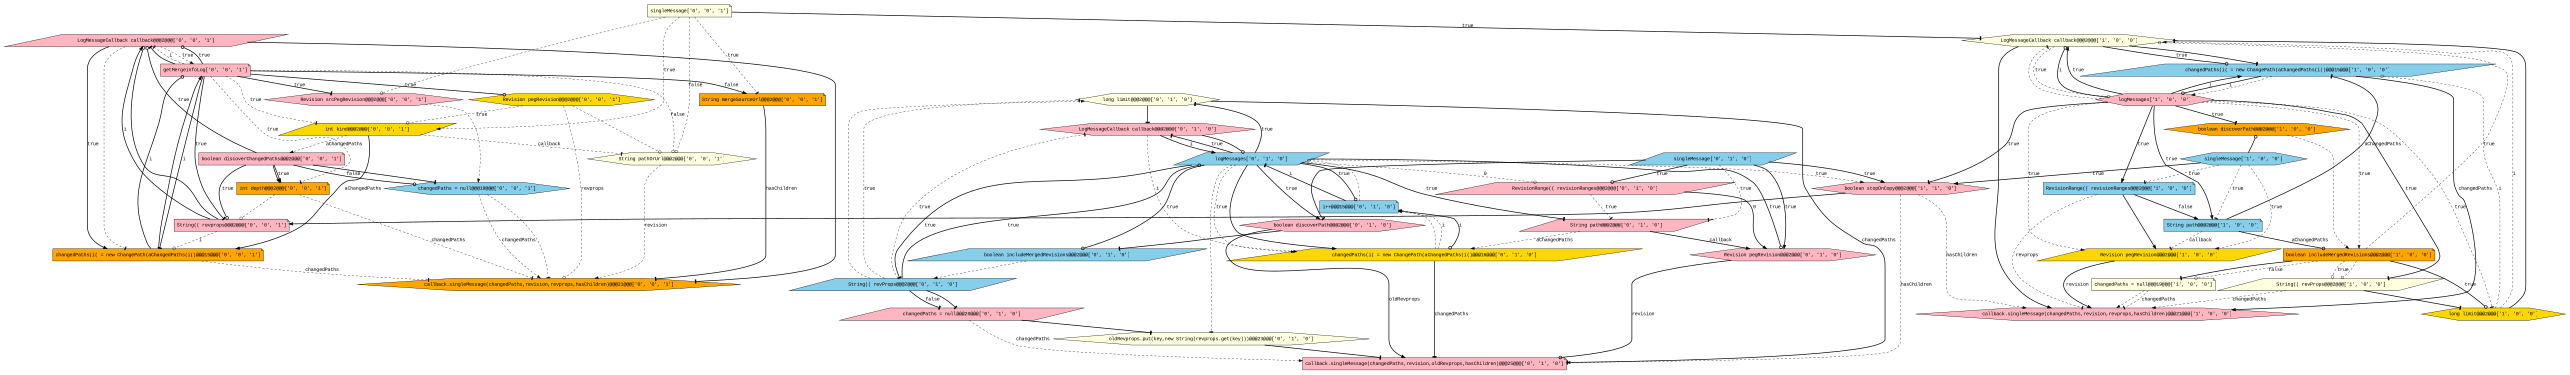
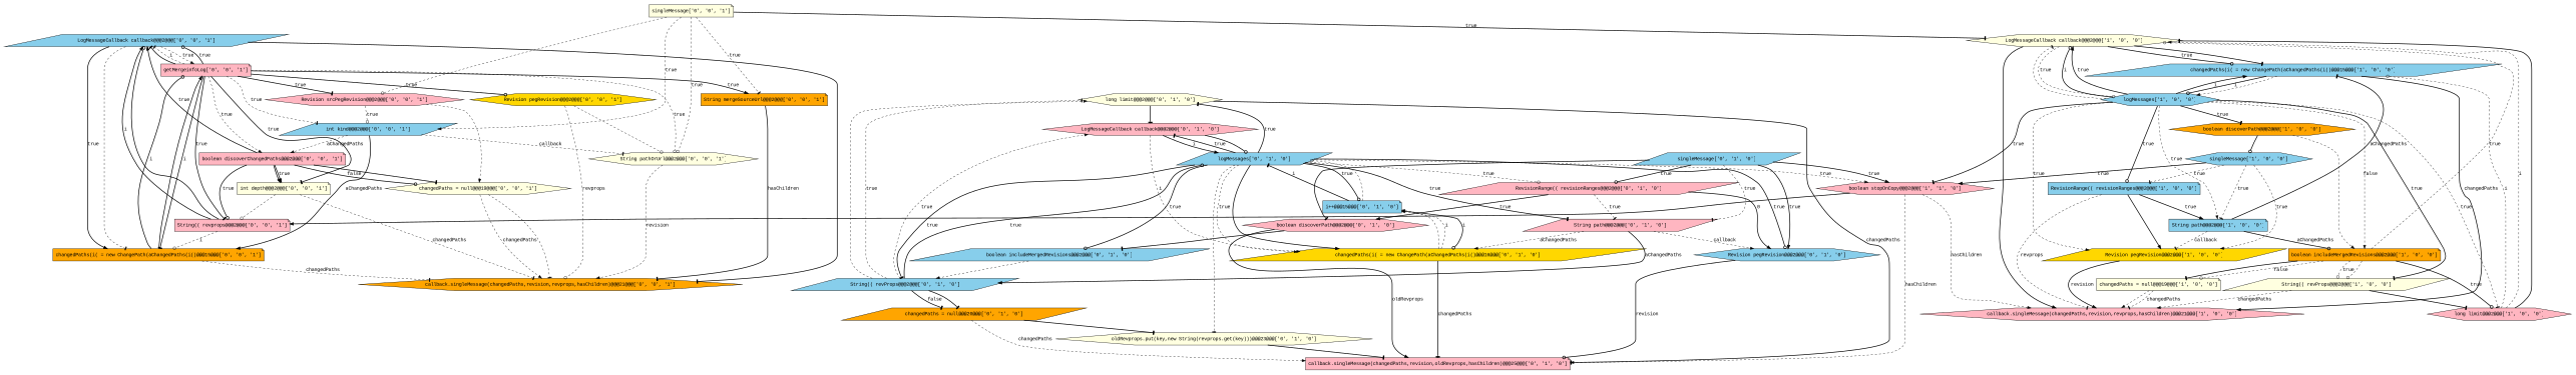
  digraph {
    fontname="Liberation Mono"
    node [fillcolor=lightpink fontname="Liberation Mono" shape=hexagon style=filled]
    edge [arrowhead=normal fontname="Liberation Mono" style=bold]
-   n1 [label="LogMessageCallback callback@@@2@@@['0', '0', '1']" shape=parallelogram]
+   n1 [fillcolor=skyblue label="LogMessageCallback callback@@@2@@@['0', '0', '1']" shape=parallelogram]
    n2 [fillcolor=orange label="callback.singleMessage(changedPaths,revision,revprops,hasChildren)@@@21@@@['0', '0', '1']"]
    n3 [label="getMergeinfoLog['0', '0', '1']" shape=note]
    n4 [fillcolor=orange label="changedPaths(i( = new ChangePath(aChangedPaths(i()@@@15@@@['0', '0', '1']" shape=note]
    n5 [fillcolor=lightyellow label="String pathOrUrl@@@2@@@['0', '0', '1']"]
    n6 [fillcolor=gold label="Revision pegRevision@@@2@@@['0', '0', '1']"]
    n7 [fillcolor=orange label="String mergeSourceUrl@@@2@@@['0', '0', '1']" shape=note]
-   n8 [fillcolor=gold label="int kind@@@2@@@['0', '0', '1']" shape=parallelogram]
+   n8 [fillcolor=skyblue label="int kind@@@2@@@['0', '0', '1']" shape=parallelogram]
    n9 [label="Revision srcPegRevision@@@2@@@['0', '0', '1']"]
    n10 [label="boolean discoverChangedPaths@@@2@@@['0', '0', '1']" shape=note]
    n11 [label="String(( revprops@@@2@@@['0', '0', '1']" shape=note]
-   n12 [fillcolor=orange label="int depth@@@2@@@['0', '0', '1']" shape=note]
+   n12 [fillcolor=lightyellow label="int depth@@@2@@@['0', '0', '1']" shape=note]
    n13 [fillcolor=skyblue label="logMessages['0', '1', '0']" shape=parallelogram]
    n14 [fillcolor=skyblue label="i++@@@15@@@['0', '1', '0']" shape=note]
    n15 [fillcolor=lightyellow label="long limit@@@2@@@['0', '1', '0']"]
    n16 [label="boolean discoverPath@@@2@@@['0', '1', '0']"]
    n17 [fillcolor=skyblue label="String(( revProps@@@2@@@['0', '1', '0']" shape=parallelogram]
    n18 [label="String path@@@2@@@['0', '1', '0']" shape=parallelogram]
    n19 [fillcolor=lightyellow label="oldRevprops.put(key,new String(revprops.get(key)))@@@23@@@['0', '1', '0']"]
    n20 [fillcolor=gold label="changedPaths(i( = new ChangePath(aChangedPaths(i()@@@16@@@['0', '1', '0']" shape=parallelogram]
    n21 [label="RevisionRange(( revisionRanges@@@2@@@['0', '1', '0']" shape=parallelogram]
    n22 [fillcolor=skyblue label="boolean includeMergedRevisions@@@2@@@['0', '1', '0']" shape=parallelogram]
    n23 [label="LogMessageCallback callback@@@2@@@['0', '1', '0']"]
-   n24 [label="Revision pegRevision@@@2@@@['0', '1', '0']"]
+   n24 [fillcolor=skyblue label="Revision pegRevision@@@2@@@['0', '1', '0']"]
    n25 [label="boolean stopOnCopy@@@2@@@['1', '1', '0']"]
    n26 [label="callback.singleMessage(changedPaths,revision,oldRevprops,hasChildren)@@@25@@@['0', '1', '0']" shape=note]
-   n27 [label="changedPaths = null@@@20@@@['0', '1', '0']" shape=parallelogram]
+   n27 [fillcolor=orange label="changedPaths = null@@@20@@@['0', '1', '0']" shape=parallelogram]
    n28 [label="callback.singleMessage(changedPaths,revision,revprops,hasChildren)@@@21@@@['1', '0', '0']"]
    n29 [fillcolor=lightyellow label="singleMessage['0', '0', '1']" shape=note]
    n30 [fillcolor=lightyellow label="LogMessageCallback callback@@@2@@@['1', '0', '0']"]
-   n31 [fillcolor=skyblue label="changedPaths = null@@@19@@@['0', '0', '1']"]
+   n31 [fillcolor=lightyellow label="changedPaths = null@@@19@@@['0', '0', '1']"]
    n32 [fillcolor=skyblue label="String path@@@2@@@['1', '0', '0']" shape=note]
    n33 [fillcolor=orange label="boolean includeMergedRevisions@@@2@@@['1', '0', '0']" shape=note]
    n34 [fillcolor=gold label="Revision pegRevision@@@2@@@['1', '0', '0']" shape=parallelogram]
    n35 [fillcolor=skyblue label="changedPaths(i( = new ChangePath(aChangedPaths(i()@@@15@@@['1', '0', '0']" shape=parallelogram]
    n36 [fillcolor=lightyellow label="changedPaths = null@@@19@@@['1', '0', '0']" shape=note]
-   n37 [fillcolor=gold label="long limit@@@2@@@['1', '0', '0']"]
+   n37 [label="long limit@@@2@@@['1', '0', '0']"]
    n38 [fillcolor=lightyellow label="String(( revProps@@@2@@@['1', '0', '0']" shape=parallelogram]
-   n39 [label="logMessages['1', '0', '0']"]
+   n39 [fillcolor=skyblue label="logMessages['1', '0', '0']"]
    n40 [fillcolor=skyblue label="RevisionRange(( revisionRanges@@@2@@@['1', '0', '0']" shape=note]
    n41 [fillcolor=orange label="boolean discoverPath@@@2@@@['1', '0', '0']"]
    n42 [fillcolor=skyblue label="singleMessage['1', '0', '0']"]
    n43 [fillcolor=skyblue label="singleMessage['0', '1', '0']" shape=parallelogram]
    n1 -> n2 [arrowhead=tee]
    n1 -> n3 [label=true style=dashed]
    n1 -> n4 [label=true]
    n1 -> n4 [arrowhead=tee style=dashed]
    n3 -> n1 [arrowhead=odot label=true]
    n3 -> n1 [arrowhead=tee]
    n3 -> n1 [arrowhead=tee label=i style=dashed]
    n3 -> n4 [arrowhead=tee label=i]
-   n3 -> n5 [arrowhead=odot label=false style=dashed]
+   n3 -> n5 [arrowhead=odot label=true style=dashed]
    n3 -> n6 [arrowhead=odot label=true]
-   n3 -> n7 [label=false]
+   n3 -> n7 [label=true]
    n3 -> n8 [arrowhead=tee label=true style=dashed]
    n3 -> n9 [arrowhead=tee label=true]
+   n3 -> n10 [label=true style=dashed]
    n3 -> n11 [arrowhead=tee label=true]
-   n3 -> n12 [arrowhead=tee label=true style=dashed]
+   n3 -> n12 [arrowhead=tee label=true]
    n4 -> n2 [arrowhead=tee label=changedPaths style=dashed]
    n4 -> n3 [arrowhead=odot label=i]
    n4 -> n3
    n5 -> n2 [label=revision style=dashed]
    n6 -> n2 [arrowhead=odot label=revprops style=dashed]
    n6 -> n5 [arrowhead=odot style=dashed]
-   n6 -> n8 [arrowhead=odot label=true style=dashed]
+   n9 -> n8 [arrowhead=odot label=true style=dashed]
    n7 -> n2 [arrowhead=tee label=hasChildren]
    n8 -> n4 [label=aChangedPaths]
    n8 -> n5 [arrowhead=tee label=callback style=dashed]
    n8 -> n10 [label=aChangedPaths style=dashed]
    n9 -> n31 [style=dashed]
-   n10 -> n1 [arrowhead=odot label=true]
+   n10 -> n1 [label=true]
    n10 -> n11 [arrowhead=odot label=true]
    n10 -> n12
    n10 -> n12 [label=true]
    n10 -> n31 [arrowhead=tee]
    n10 -> n31 [arrowhead=odot label=false]
    n11 -> n1 [arrowhead=odot]
    n11 -> n1 [label=i]
    n11 -> n4 [arrowhead=odot label=i style=dashed]
    n12 -> n2 [arrowhead=tee label=changedPaths style=dashed]
    n12 -> n11 [arrowhead=odot style=dashed]
    n13 -> n14 [arrowhead=odot label=true]
    n13 -> n15 [arrowhead=tee label=true]
-   n13 -> n16 [label=true]
+   n21 -> n16 [label=true]
    n13 -> n17 [arrowhead=tee label=true]
    n13 -> n18 [arrowhead=tee label=true]
    n13 -> n19 [arrowhead=tee style=dashed]
    n13 -> n20 [label=true style=dashed]
    n13 -> n20
-   n13 -> n21 [arrowhead=odot label=0 style=dashed]
+   n13 -> n21 [arrowhead=odot label=true style=dashed]
    n13 -> n22 [arrowhead=odot label=true]
    n13 -> n23 [arrowhead=tee label=true]
    n13 -> n24 [arrowhead=odot label=true]
    n13 -> n25 [label=true style=dashed]
    n14 -> n13 [arrowhead=odot style=dashed]
    n14 -> n13 [arrowhead=tee label=i]
    n14 -> n20 [arrowhead=odot label=i]
    n15 -> n23 [arrowhead=tee]
    n15 -> n26 [arrowhead=tee label=changedPaths]
    n16 -> n22 [arrowhead=tee]
    n16 -> n26 [label=oldRevprops]
    n17 -> n13 [arrowhead=odot label=true]
    n17 -> n15 [style=dashed]
    n17 -> n15 [arrowhead=tee label=true style=dashed]
-   n17 -> n23 [arrowhead=tee label=true style=dashed]
+   n17 -> n23 [label=true style=dashed]
    n17 -> n27 [arrowhead=tee]
    n17 -> n27 [arrowhead=tee label=false]
+   n18 -> n17 [label=aChangedPaths]
    n18 -> n20 [label=aChangedPaths style=dashed]
-   n18 -> n24 [label=callback]
+   n18 -> n24 [label=callback style=dashed]
    n19 -> n26 [arrowhead=tee]
    n20 -> n14 [style=dashed]
    n20 -> n14 [label=i style=dashed]
    n20 -> n26 [arrowhead=tee label=changedPaths]
    n21 -> n18 [arrowhead=tee label=true style=dashed]
    n21 -> n24
    n22 -> n17 [style=dashed]
    n23 -> n13 [label=i]
    n23 -> n13 [arrowhead=odot]
    n23 -> n20 [label=i style=dashed]
    n24 -> n26 [arrowhead=odot label=revision]
    n25 -> n11 [label=0]
    n25 -> n26 [label=hasChildren style=dashed]
    n25 -> n28 [label=hasChildren style=dashed]
    n27 -> n19 [arrowhead=tee]
    n27 -> n26 [label=changedPaths style=dashed]
-   n29 -> n5 [arrowhead=odot label=false style=dashed]
+   n29 -> n5 [arrowhead=odot label=true style=dashed]
    n29 -> n7 [arrowhead=tee label=true style=dashed]
    n29 -> n8 [label=true style=dashed]
    n29 -> n9 [arrowhead=odot style=dashed]
    n29 -> n30 [arrowhead=tee label=true]
    n30 -> n28
    n30 -> n35 [arrowhead=tee]
    n30 -> n35 [arrowhead=odot label=true]
    n30 -> n39 [arrowhead=odot label=true style=dashed]
    n31 -> n2 [label=changedPaths style=dashed]
    n31 -> n2 [arrowhead=tee style=dashed]
    n32 -> n33 [arrowhead=odot label=aChangedPaths]
    n32 -> n34 [arrowhead=tee label=callback style=dashed]
    n32 -> n35 [arrowhead=tee label=aChangedPaths]
    n33 -> n30 [arrowhead=odot label=true style=dashed]
    n33 -> n36 [arrowhead=odot label=false style=dashed]
    n33 -> n36 [arrowhead=tee]
    n33 -> n37 [arrowhead=odot label=true]
    n33 -> n38 [arrowhead=odot label=true style=dashed]
    n33 -> n38 [arrowhead=odot style=dashed]
    n34 -> n28 [label=revision]
    n35 -> n28 [label=changedPaths]
    n35 -> n39 [arrowhead=odot label=i]
    n35 -> n39 [style=dashed]
    n36 -> n28 [style=dashed]
    n36 -> n28 [arrowhead=tee label=changedPaths style=dashed]
    n37 -> n30 [arrowhead=tee]
    n37 -> n30 [label=i style=dashed]
    n37 -> n35 [arrowhead=odot label=i style=dashed]
    n38 -> n28 [label=changedPaths style=dashed]
    n38 -> n37 [arrowhead=tee]
    n39 -> n25 [arrowhead=tee label=true]
    n39 -> n30 [arrowhead=tee style=dashed]
    n39 -> n30 [arrowhead=odot label=i]
    n39 -> n30 [label=true]
-   n39 -> n32 [label=true]
-   n39 -> n33 [label=true style=dashed]
+   n39 -> n32 [label=true style=dashed]
+   n39 -> n33 [label=false style=dashed]
    n39 -> n34 [label=true style=dashed]
    n39 -> n35 [label=i]
    n39 -> n37 [arrowhead=tee label=true style=dashed]
    n39 -> n38 [arrowhead=tee label=true]
-   n39 -> n40 [label=true]
+   n39 -> n40 [arrowhead=odot label=true]
    n39 -> n41 [arrowhead=tee label=true]
    n40 -> n28 [arrowhead=tee label=revprops style=dashed]
-   n40 -> n32 [label=false]
+   n40 -> n32 [label=true]
    n40 -> n34
    n41 -> n33 [style=dashed]
    n42 -> n25 [label=true]
    n42 -> n32 [arrowhead=tee label=true style=dashed]
    n42 -> n34 [label=true style=dashed]
    n42 -> n40 [arrowhead=tee label=true style=dashed]
-   n42 -> n41 [arrowhead=odot]
+   n41 -> n42 [arrowhead=odot]
    n43 -> n16 [arrowhead=tee]
    n43 -> n18 [arrowhead=tee label=true style=dashed]
    n43 -> n21 [arrowhead=odot label=true]
    n43 -> n24 [label=true]
    n43 -> n25 [label=true]
  }
